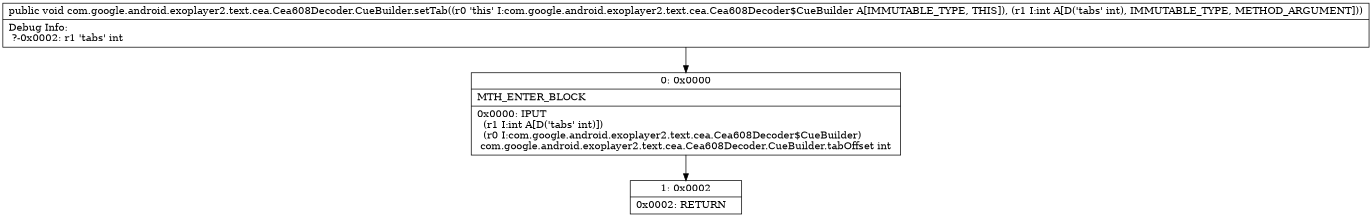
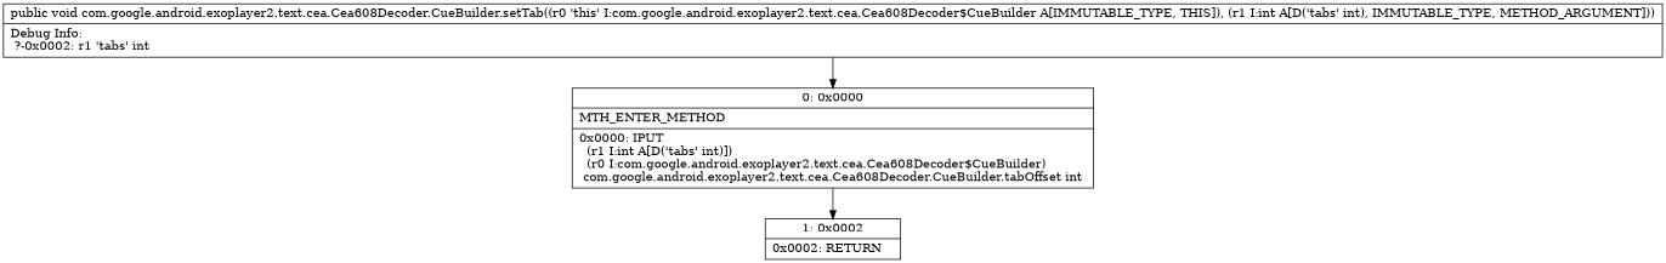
  digraph {
    node [shape=record]
-   n1 [label="{0\:\ 0x0000|MTH_ENTER_BLOCK\l|0x0000: IPUT  \l  (r1 I:int A[D('tabs' int)])\l  (r0 I:com.google.android.exoplayer2.text.cea.Cea608Decoder$CueBuilder)\l com.google.android.exoplayer2.text.cea.Cea608Decoder.CueBuilder.tabOffset int \l}"]
+   n1 [label="{0\:\ 0x0000|MTH_ENTER_METHOD\l|0x0000: IPUT  \l  (r1 I:int A[D('tabs' int)])\l  (r0 I:com.google.android.exoplayer2.text.cea.Cea608Decoder$CueBuilder)\l com.google.android.exoplayer2.text.cea.Cea608Decoder.CueBuilder.tabOffset int \l}"]
    n2 [label="{1\:\ 0x0002|0x0002: RETURN   \l}"]
    n3 [label="{public void com.google.android.exoplayer2.text.cea.Cea608Decoder.CueBuilder.setTab((r0 'this' I:com.google.android.exoplayer2.text.cea.Cea608Decoder$CueBuilder A[IMMUTABLE_TYPE, THIS]), (r1 I:int A[D('tabs' int), IMMUTABLE_TYPE, METHOD_ARGUMENT]))  | Debug Info:\l  ?\-0x0002: r1 'tabs' int\l}"]
    n1 -> n2
    n3 -> n1
  }
